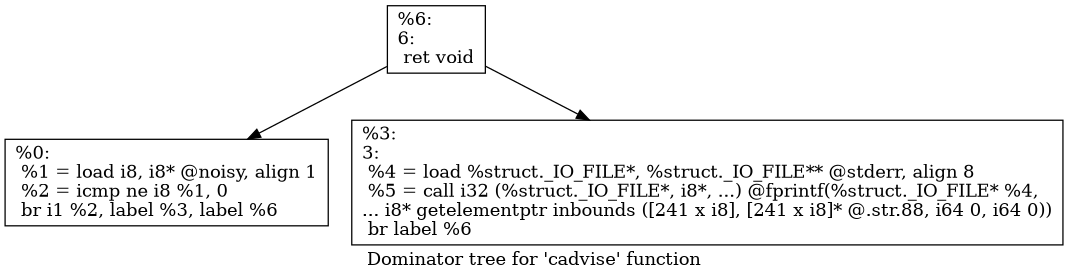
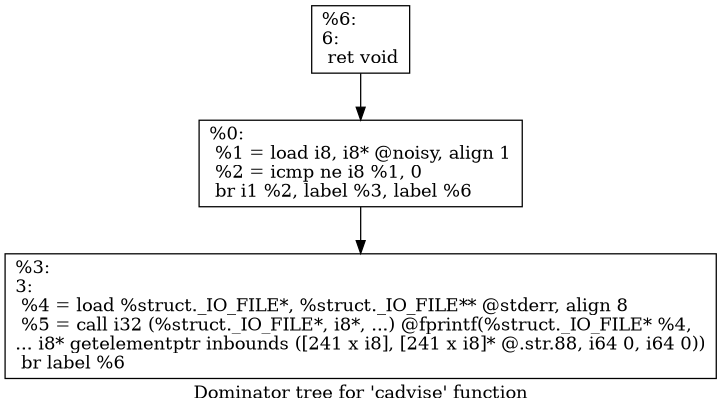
  digraph {
    label="Dominator tree for 'cadvise' function"
    node [shape=record]
    n1 [label="{%0:\l  %1 = load i8, i8* @noisy, align 1\l  %2 = icmp ne i8 %1, 0\l  br i1 %2, label %3, label %6\l}"]
    n2 [label="{%3:\l3:                                                \l  %4 = load %struct._IO_FILE*, %struct._IO_FILE** @stderr, align 8\l  %5 = call i32 (%struct._IO_FILE*, i8*, ...) @fprintf(%struct._IO_FILE* %4,\l... i8* getelementptr inbounds ([241 x i8], [241 x i8]* @.str.88, i64 0, i64 0))\l  br label %6\l}"]
    n3 [label="{%6:\l6:                                                \l  ret void\l}"]
-   n3 -> n2
+   n1 -> n2
    n3 -> n1
  }
